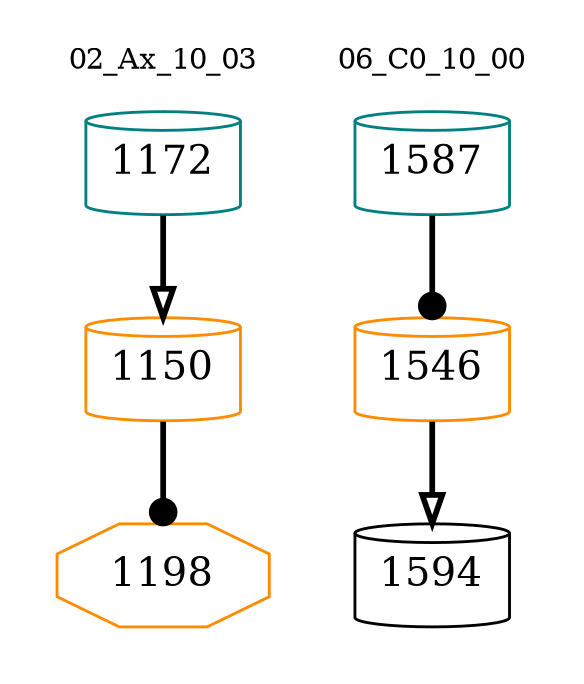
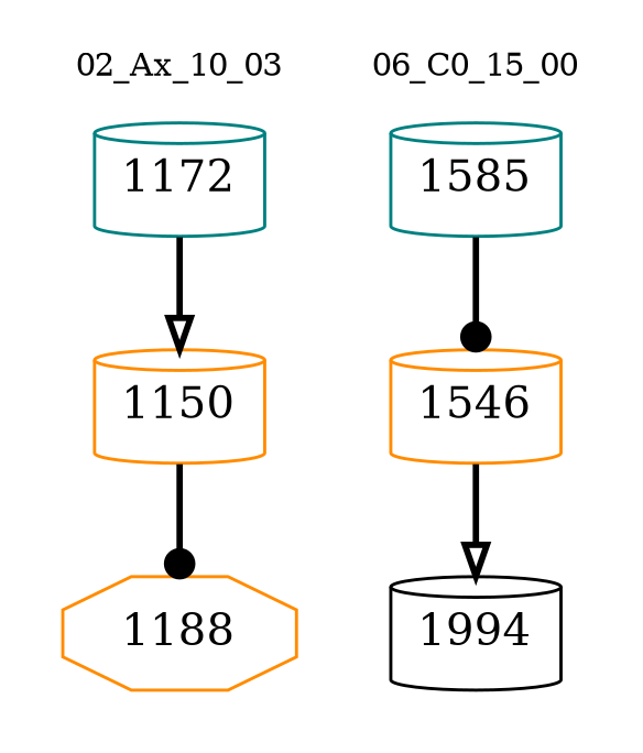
  digraph {
    node [color=darkorange shape=cylinder]
    edge [arrowhead=onormal color=black style=bold]
    n1 [color=teal label=1172]
    n2 [label=1150]
-   n3 [label=1198 shape=octagon]
-   n4 [color=teal label=1587]
+   n3 [label=1188 shape=octagon]
+   n4 [color=teal label=1585]
    n5 [label=1546]
-   n6 [color=black label=1594]
+   n6 [color=black label=1994]
    subgraph cluster_1 {
      color=white
      fontsize=10
      label="02_Ax_10_03"
      n1
      n2
      n3
    }
    subgraph cluster_2 {
      color=white
      fontsize=10
-     label="06_C0_10_00"
+     label="06_C0_15_00"
      n4
      n5
      n6
    }
    n1 -> n2
    n2 -> n3 [arrowhead=dot]
    n4 -> n5 [arrowhead=dot]
    n5 -> n6
  }
